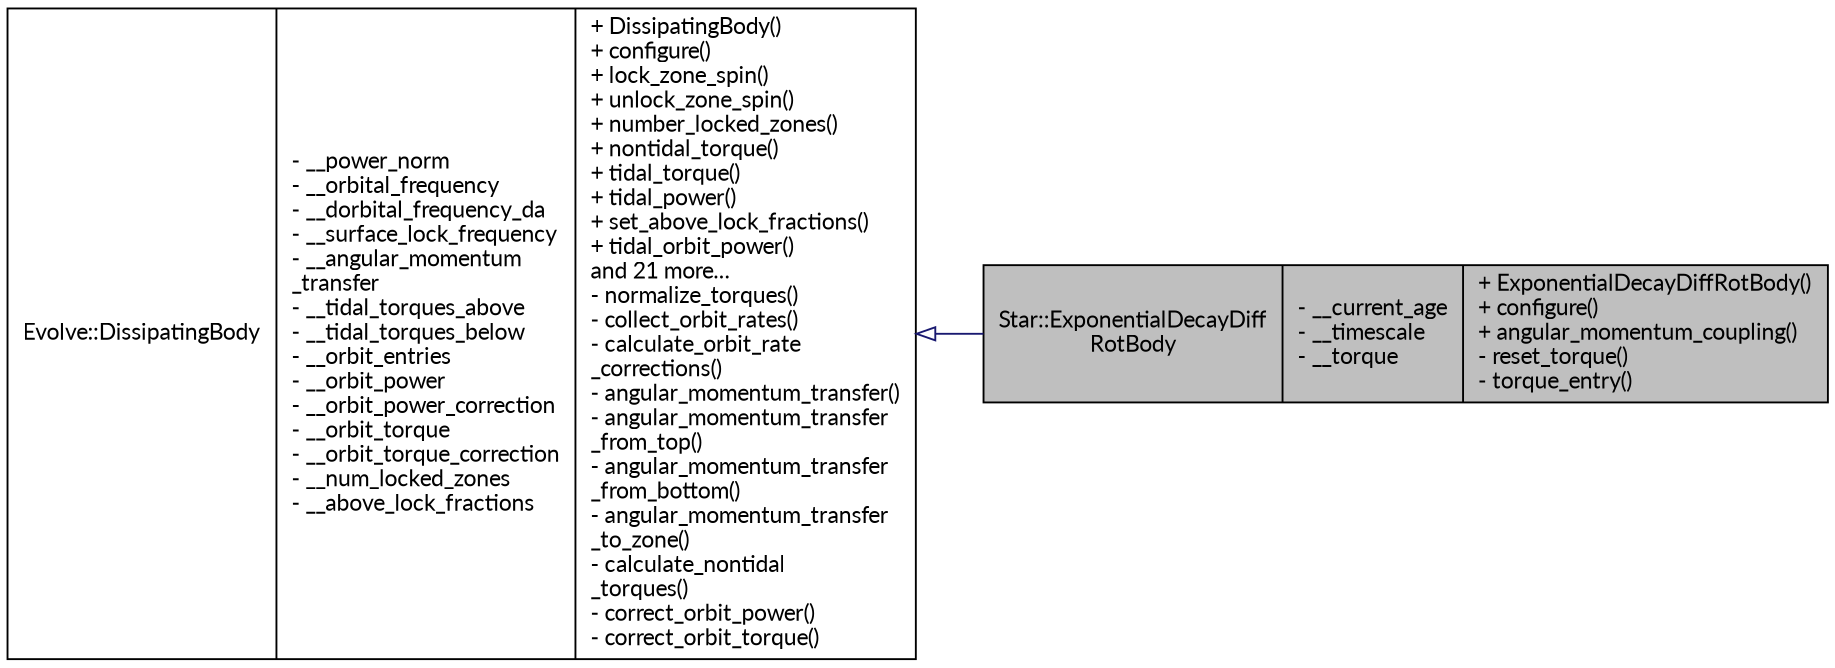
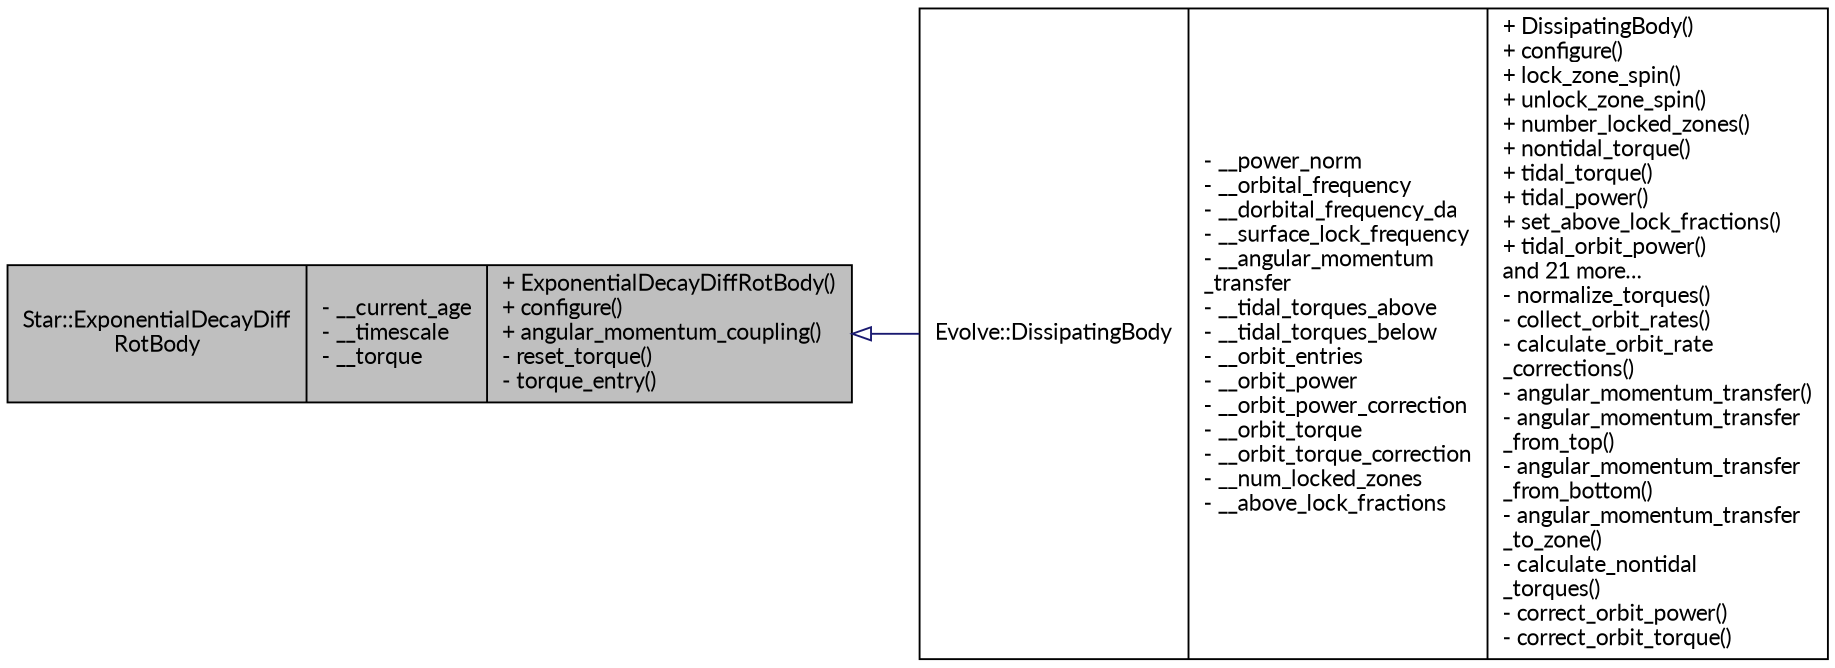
  digraph {
    rankdir=LR
    fontname=Lato
    node [color=black fontname=Lato fontsize=12 shape=record style=filled]
    n1 [fillcolor=grey75 fontcolor=black height=0.2 label="{Star::ExponentialDecayDiff\lRotBody\n|- __current_age\l- __timescale\l- __torque\l|+ ExponentialDecayDiffRotBody()\l+ configure()\l+ angular_momentum_coupling()\l- reset_torque()\l- torque_entry()\l}" width=0.4]
    n2 [fillcolor=white height=0.2 label="{Evolve::DissipatingBody\n|- __power_norm\l- __orbital_frequency\l- __dorbital_frequency_da\l- __surface_lock_frequency\l- __angular_momentum\l_transfer\l- __tidal_torques_above\l- __tidal_torques_below\l- __orbit_entries\l- __orbit_power\l- __orbit_power_correction\l- __orbit_torque\l- __orbit_torque_correction\l- __num_locked_zones\l- __above_lock_fractions\l|+ DissipatingBody()\l+ configure()\l+ lock_zone_spin()\l+ unlock_zone_spin()\l+ number_locked_zones()\l+ nontidal_torque()\l+ tidal_torque()\l+ tidal_power()\l+ set_above_lock_fractions()\l+ tidal_orbit_power()\land 21 more...\l- normalize_torques()\l- collect_orbit_rates()\l- calculate_orbit_rate\l_corrections()\l- angular_momentum_transfer()\l- angular_momentum_transfer\l_from_top()\l- angular_momentum_transfer\l_from_bottom()\l- angular_momentum_transfer\l_to_zone()\l- calculate_nontidal\l_torques()\l- correct_orbit_power()\l- correct_orbit_torque()\l}" width=0.4]
-   n2 -> n1 [arrowtail=onormal color=midnightblue dir=back fontname=Lato fontsize=12 labelfontname=Helvetica labelfontsize=12 style=solid]
+   n1 -> n2 [arrowtail=onormal color=midnightblue dir=back fontname=Lato fontsize=12 labelfontname=Helvetica labelfontsize=12 style=solid]
  }
